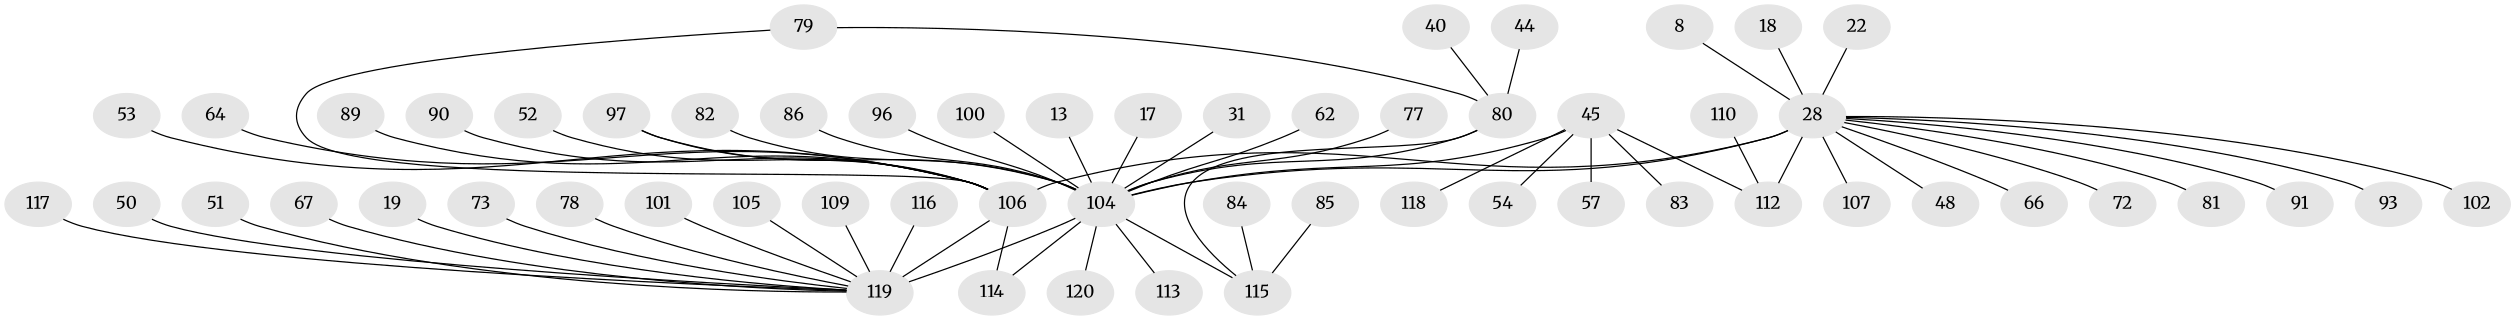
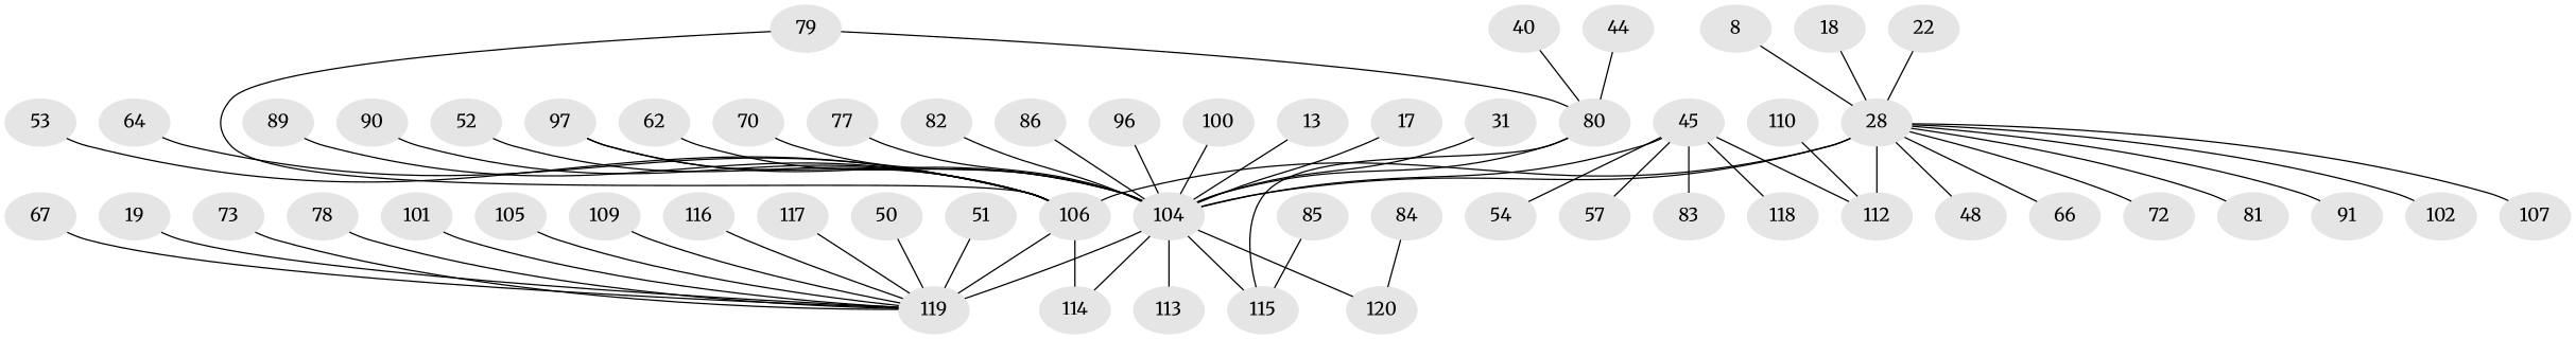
  graph {
    fontname=Merriweather
    node [color=gray90 fontname=Merriweather style=filled]
    edge [fontname=Merriweather]
    28 [super="+4"]
    104 [super="+14+56+60+103+2"]
    48
    66
    72
    81 [super="+43"]
    91
-   93
    102 [super="+71"]
    106 [super="+58+32"]
    107
    112 [super="+49+99"]
    8
    119 [super="+94+42+87+108"]
    115 [super="+68+76"]
    113
    114 [super="+30+63+111"]
    120 [super="+95"]
    13
    17
    18
    22
    31
    80 [super="+38"]
    40
    44
    45 [super="+36+21+39"]
    54
    57
    83
    118
    50
    51
    52
    53
    62
    64
    67 [super="+65"]
    n39 [label=19]
+   70
    73
    77
    78 [super="+55"]
    79
    82
    84
    85
    86
    89
    90
    96
    97
    100 [super="+88"]
    101 [super="+92"]
    105
    109
    110
    116
    117
    28 -- 104 [weight=3]
    28 -- 48
    28 -- 66
    28 -- 72
    28 -- 81
    28 -- 91
-   28 -- 93
    28 -- 102
    28 -- 106 [weight=4]
    28 -- 107
    28 -- 112 [weight=2]
    104 -- 119 [weight=6]
    104 -- 115
    104 -- 113
    104 -- 114 [weight=2]
    104 -- 120
    106 -- 119 [weight=4]
    106 -- 114
    8 -- 28
    13 -- 104
    17 -- 104
    18 -- 28
    22 -- 28 [weight=2]
    31 -- 104
    80 -- 104 [weight=2]
    80 -- 115 [weight=2]
    40 -- 80
    44 -- 80
    45 -- 104 [weight=5]
    45 -- 112
    45 -- 54
    45 -- 57
    45 -- 83
    45 -- 118
    50 -- 119
    51 -- 119
    52 -- 106
    53 -- 106
    62 -- 104
    64 -- 106
    67 -- 119
    n39 -- 119
+   70 -- 104
    73 -- 119
    77 -- 104
    78 -- 119
    79 -- 106
    79 -- 80
    82 -- 104
-   84 -- 115
+   84 -- 120
    85 -- 115
    86 -- 104
    89 -- 106
    90 -- 106
    96 -- 104
    97 -- 104
    97 -- 106
    100 -- 104
    101 -- 119 [weight=2]
    105 -- 119
    109 -- 119
    110 -- 112
    116 -- 119
    117 -- 119
  }
